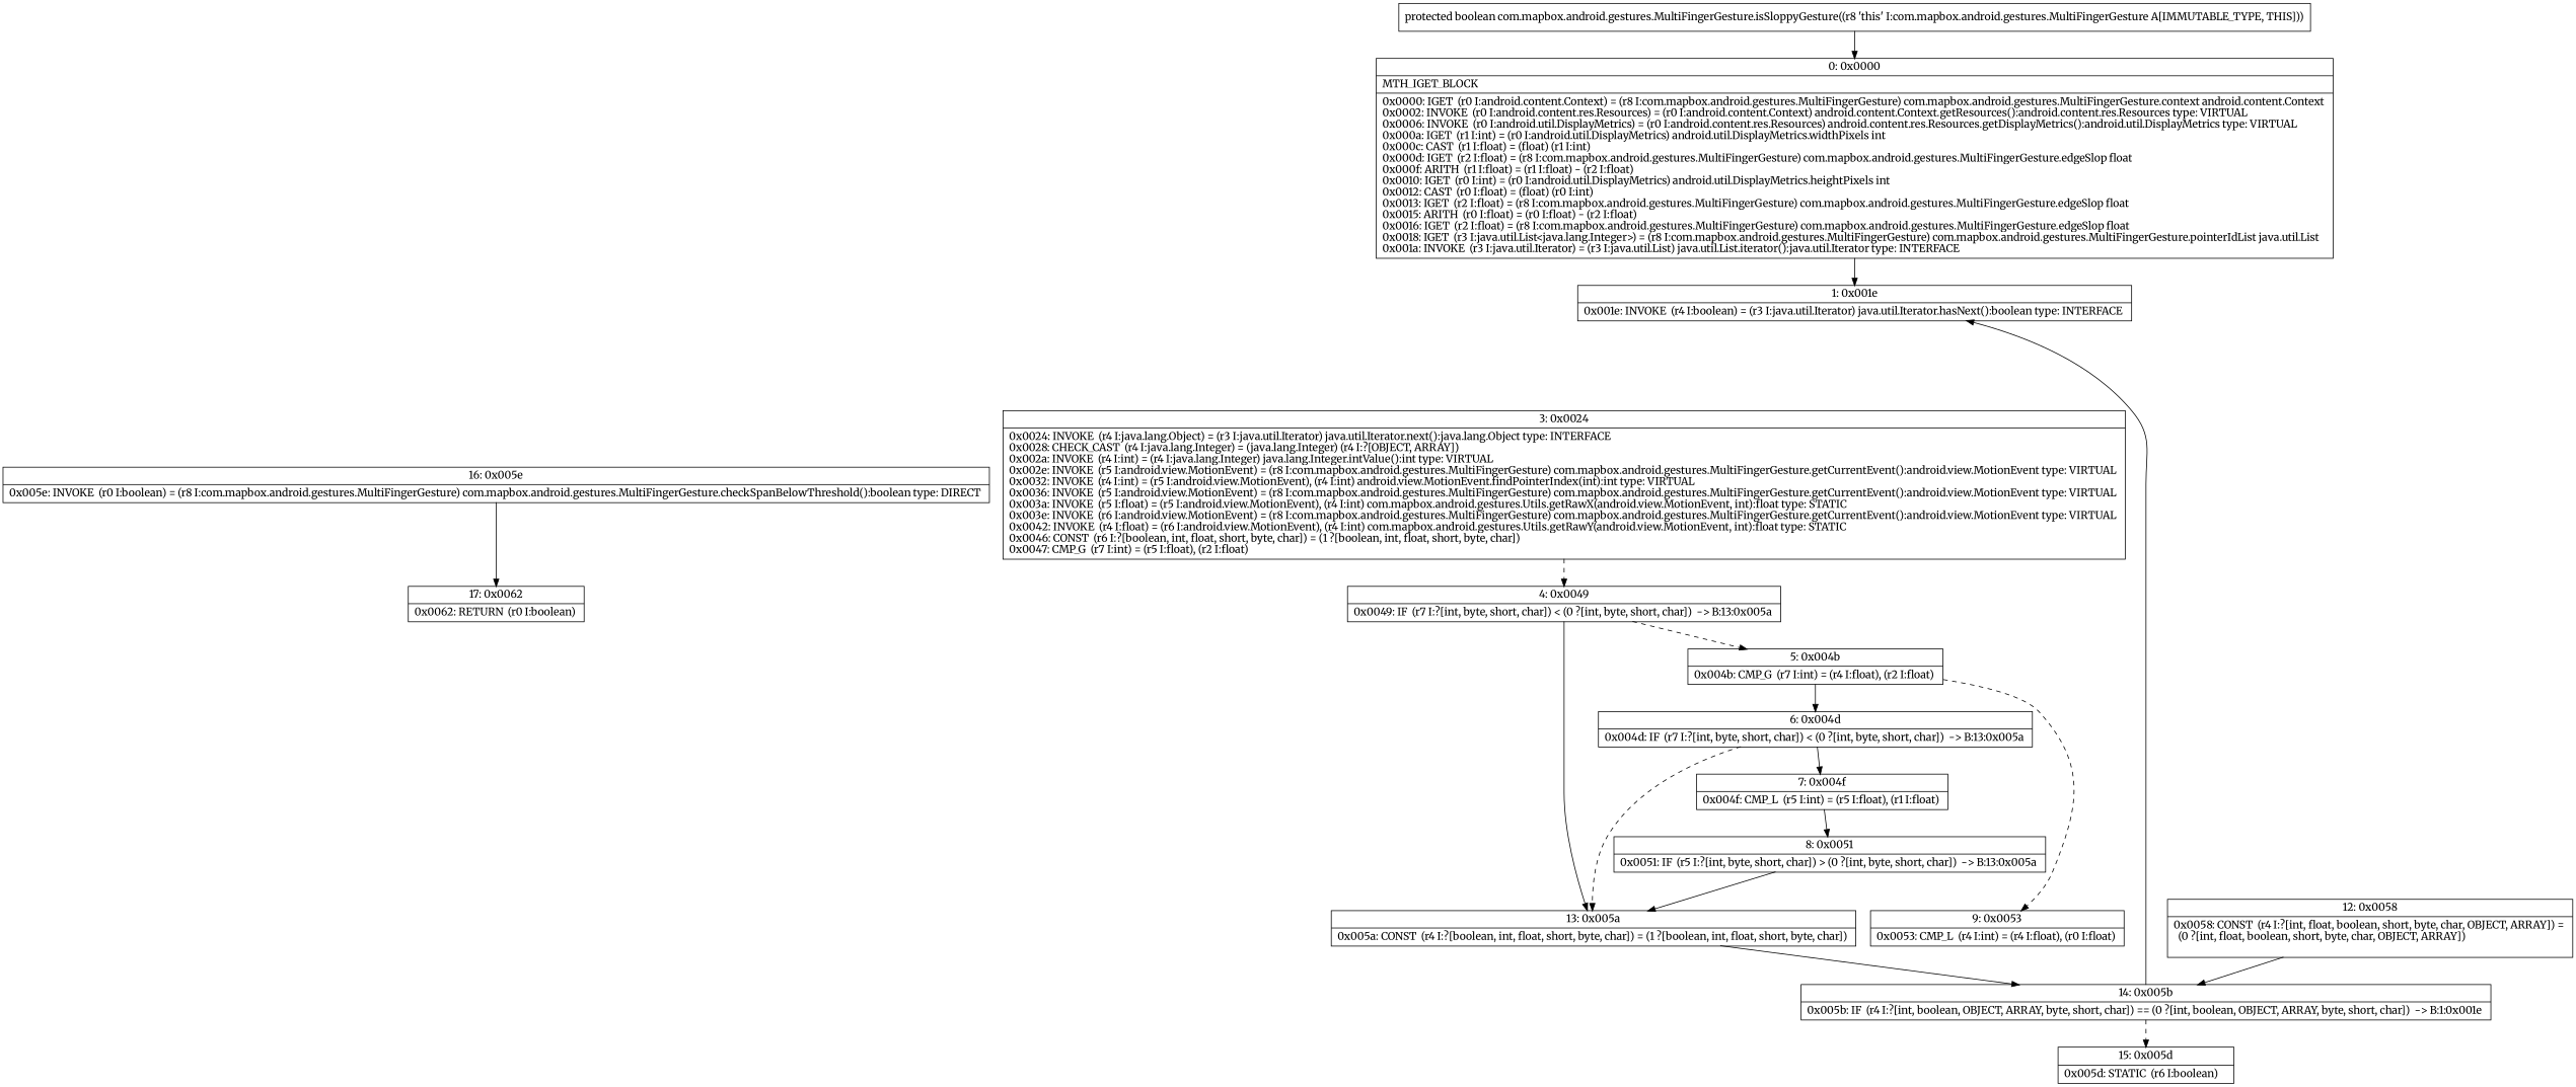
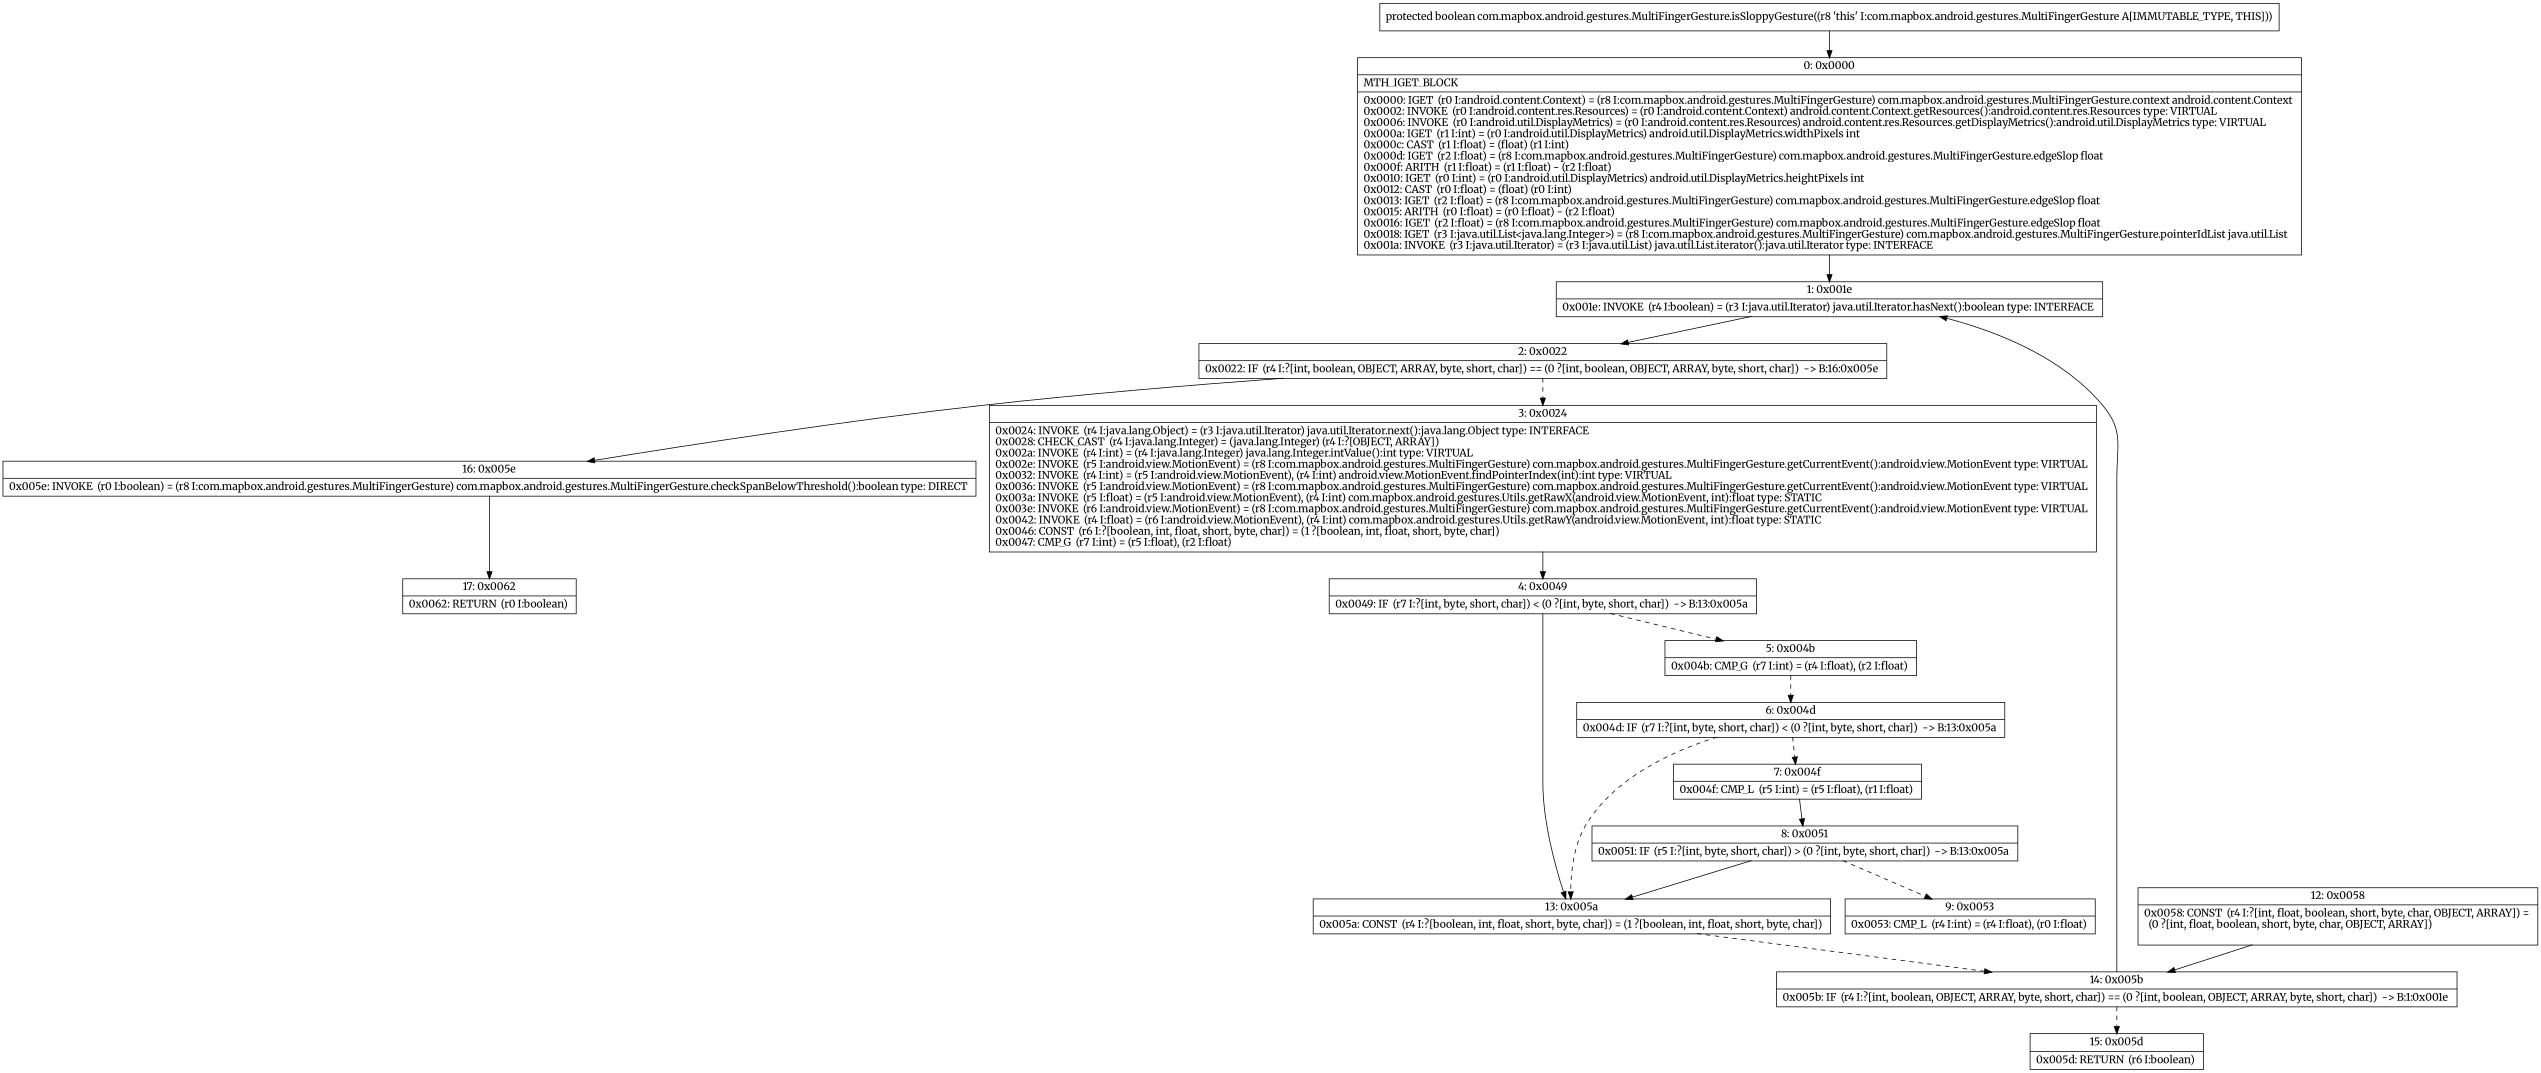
  digraph {
    fontname=Merriweather
    node [fontname=Merriweather shape=record]
    edge [fontname=Merriweather]
    n1 [label="{0\:\ 0x0000|MTH_IGET_BLOCK\l|0x0000: IGET  (r0 I:android.content.Context) = (r8 I:com.mapbox.android.gestures.MultiFingerGesture) com.mapbox.android.gestures.MultiFingerGesture.context android.content.Context \l0x0002: INVOKE  (r0 I:android.content.res.Resources) = (r0 I:android.content.Context) android.content.Context.getResources():android.content.res.Resources type: VIRTUAL \l0x0006: INVOKE  (r0 I:android.util.DisplayMetrics) = (r0 I:android.content.res.Resources) android.content.res.Resources.getDisplayMetrics():android.util.DisplayMetrics type: VIRTUAL \l0x000a: IGET  (r1 I:int) = (r0 I:android.util.DisplayMetrics) android.util.DisplayMetrics.widthPixels int \l0x000c: CAST  (r1 I:float) = (float) (r1 I:int) \l0x000d: IGET  (r2 I:float) = (r8 I:com.mapbox.android.gestures.MultiFingerGesture) com.mapbox.android.gestures.MultiFingerGesture.edgeSlop float \l0x000f: ARITH  (r1 I:float) = (r1 I:float) \- (r2 I:float) \l0x0010: IGET  (r0 I:int) = (r0 I:android.util.DisplayMetrics) android.util.DisplayMetrics.heightPixels int \l0x0012: CAST  (r0 I:float) = (float) (r0 I:int) \l0x0013: IGET  (r2 I:float) = (r8 I:com.mapbox.android.gestures.MultiFingerGesture) com.mapbox.android.gestures.MultiFingerGesture.edgeSlop float \l0x0015: ARITH  (r0 I:float) = (r0 I:float) \- (r2 I:float) \l0x0016: IGET  (r2 I:float) = (r8 I:com.mapbox.android.gestures.MultiFingerGesture) com.mapbox.android.gestures.MultiFingerGesture.edgeSlop float \l0x0018: IGET  (r3 I:java.util.List\<java.lang.Integer\>) = (r8 I:com.mapbox.android.gestures.MultiFingerGesture) com.mapbox.android.gestures.MultiFingerGesture.pointerIdList java.util.List \l0x001a: INVOKE  (r3 I:java.util.Iterator) = (r3 I:java.util.List) java.util.List.iterator():java.util.Iterator type: INTERFACE \l}"]
    n2 [label="{1\:\ 0x001e|0x001e: INVOKE  (r4 I:boolean) = (r3 I:java.util.Iterator) java.util.Iterator.hasNext():boolean type: INTERFACE \l}"]
+   n3 [label="{2\:\ 0x0022|0x0022: IF  (r4 I:?[int, boolean, OBJECT, ARRAY, byte, short, char]) == (0 ?[int, boolean, OBJECT, ARRAY, byte, short, char])  \-\> B:16:0x005e \l}"]
    n4 [label="{3\:\ 0x0024|0x0024: INVOKE  (r4 I:java.lang.Object) = (r3 I:java.util.Iterator) java.util.Iterator.next():java.lang.Object type: INTERFACE \l0x0028: CHECK_CAST  (r4 I:java.lang.Integer) = (java.lang.Integer) (r4 I:?[OBJECT, ARRAY]) \l0x002a: INVOKE  (r4 I:int) = (r4 I:java.lang.Integer) java.lang.Integer.intValue():int type: VIRTUAL \l0x002e: INVOKE  (r5 I:android.view.MotionEvent) = (r8 I:com.mapbox.android.gestures.MultiFingerGesture) com.mapbox.android.gestures.MultiFingerGesture.getCurrentEvent():android.view.MotionEvent type: VIRTUAL \l0x0032: INVOKE  (r4 I:int) = (r5 I:android.view.MotionEvent), (r4 I:int) android.view.MotionEvent.findPointerIndex(int):int type: VIRTUAL \l0x0036: INVOKE  (r5 I:android.view.MotionEvent) = (r8 I:com.mapbox.android.gestures.MultiFingerGesture) com.mapbox.android.gestures.MultiFingerGesture.getCurrentEvent():android.view.MotionEvent type: VIRTUAL \l0x003a: INVOKE  (r5 I:float) = (r5 I:android.view.MotionEvent), (r4 I:int) com.mapbox.android.gestures.Utils.getRawX(android.view.MotionEvent, int):float type: STATIC \l0x003e: INVOKE  (r6 I:android.view.MotionEvent) = (r8 I:com.mapbox.android.gestures.MultiFingerGesture) com.mapbox.android.gestures.MultiFingerGesture.getCurrentEvent():android.view.MotionEvent type: VIRTUAL \l0x0042: INVOKE  (r4 I:float) = (r6 I:android.view.MotionEvent), (r4 I:int) com.mapbox.android.gestures.Utils.getRawY(android.view.MotionEvent, int):float type: STATIC \l0x0046: CONST  (r6 I:?[boolean, int, float, short, byte, char]) = (1 ?[boolean, int, float, short, byte, char]) \l0x0047: CMP_G  (r7 I:int) = (r5 I:float), (r2 I:float) \l}"]
    n5 [label="{16\:\ 0x005e|0x005e: INVOKE  (r0 I:boolean) = (r8 I:com.mapbox.android.gestures.MultiFingerGesture) com.mapbox.android.gestures.MultiFingerGesture.checkSpanBelowThreshold():boolean type: DIRECT \l}"]
    n6 [label="{4\:\ 0x0049|0x0049: IF  (r7 I:?[int, byte, short, char]) \< (0 ?[int, byte, short, char])  \-\> B:13:0x005a \l}"]
    n7 [label="{17\:\ 0x0062|0x0062: RETURN  (r0 I:boolean) \l}"]
    n8 [label="{5\:\ 0x004b|0x004b: CMP_G  (r7 I:int) = (r4 I:float), (r2 I:float) \l}"]
    n9 [label="{13\:\ 0x005a|0x005a: CONST  (r4 I:?[boolean, int, float, short, byte, char]) = (1 ?[boolean, int, float, short, byte, char]) \l}"]
    n10 [label="{6\:\ 0x004d|0x004d: IF  (r7 I:?[int, byte, short, char]) \< (0 ?[int, byte, short, char])  \-\> B:13:0x005a \l}"]
    n11 [label="{14\:\ 0x005b|0x005b: IF  (r4 I:?[int, boolean, OBJECT, ARRAY, byte, short, char]) == (0 ?[int, boolean, OBJECT, ARRAY, byte, short, char])  \-\> B:1:0x001e \l}"]
    n12 [label="{7\:\ 0x004f|0x004f: CMP_L  (r5 I:int) = (r5 I:float), (r1 I:float) \l}"]
    n13 [label="{8\:\ 0x0051|0x0051: IF  (r5 I:?[int, byte, short, char]) \> (0 ?[int, byte, short, char])  \-\> B:13:0x005a \l}"]
    n14 [label="{9\:\ 0x0053|0x0053: CMP_L  (r4 I:int) = (r4 I:float), (r0 I:float) \l}"]
    n15 [label="{12\:\ 0x0058|0x0058: CONST  (r4 I:?[int, float, boolean, short, byte, char, OBJECT, ARRAY]) = \l  (0 ?[int, float, boolean, short, byte, char, OBJECT, ARRAY])\l \l}"]
-   n16 [label="{15\:\ 0x005d|0x005d: STATIC  (r6 I:boolean) \l}"]
+   n16 [label="{15\:\ 0x005d|0x005d: RETURN  (r6 I:boolean) \l}"]
    n17 [label="{protected boolean com.mapbox.android.gestures.MultiFingerGesture.isSloppyGesture((r8 'this' I:com.mapbox.android.gestures.MultiFingerGesture A[IMMUTABLE_TYPE, THIS])) }"]
    n1 -> n2
-   n4 -> n6 [style=dashed]
+   n2 -> n3
+   n3 -> n4 [style=dashed]
+   n3 -> n5
+   n4 -> n6
    n5 -> n7
    n6 -> n8 [style=dashed]
    n6 -> n9
-   n8 -> n10
-   n9 -> n11
+   n8 -> n10 [style=dashed]
+   n9 -> n11 [style=dashed]
    n10 -> n9 [style=dashed]
-   n10 -> n12 [style=solid]
+   n10 -> n12 [style=dashed]
    n11 -> n2
    n11 -> n16 [style=dashed]
    n12 -> n13
    n13 -> n9
-   n8 -> n14 [style=dashed]
+   n13 -> n14 [style=dashed]
    n15 -> n11
    n17 -> n1
  }
